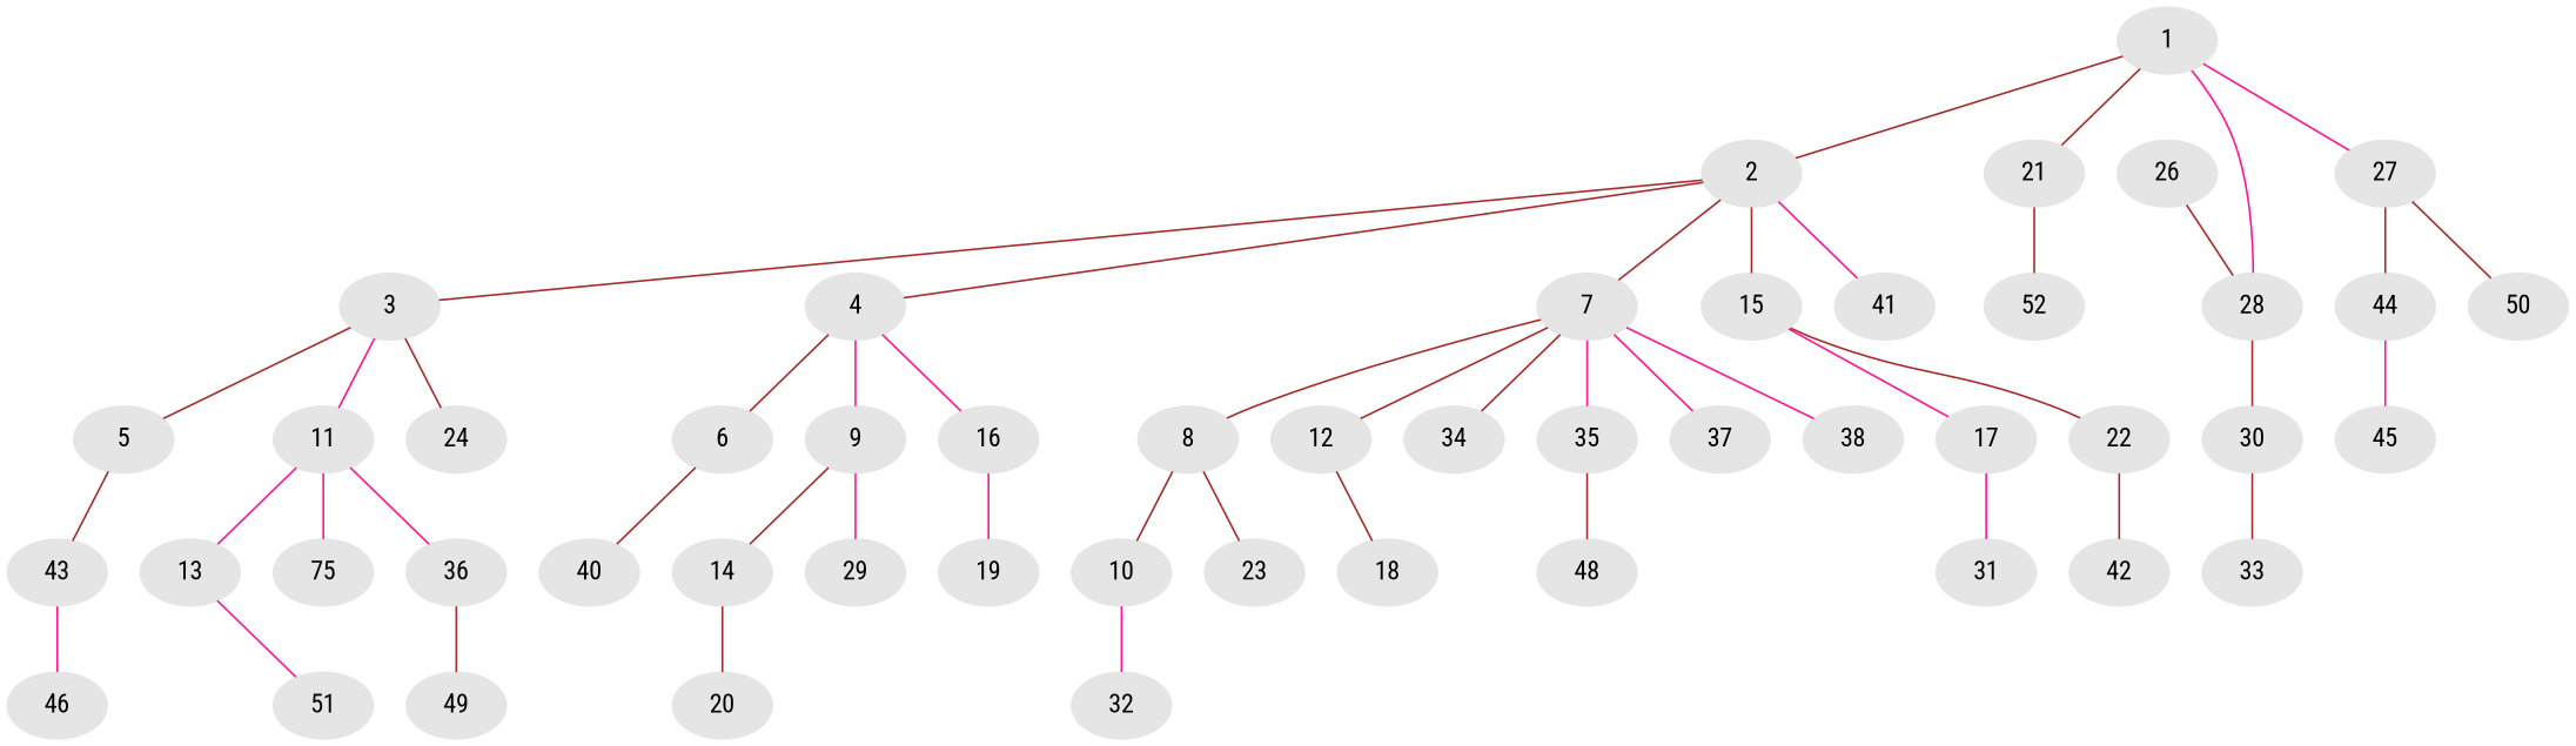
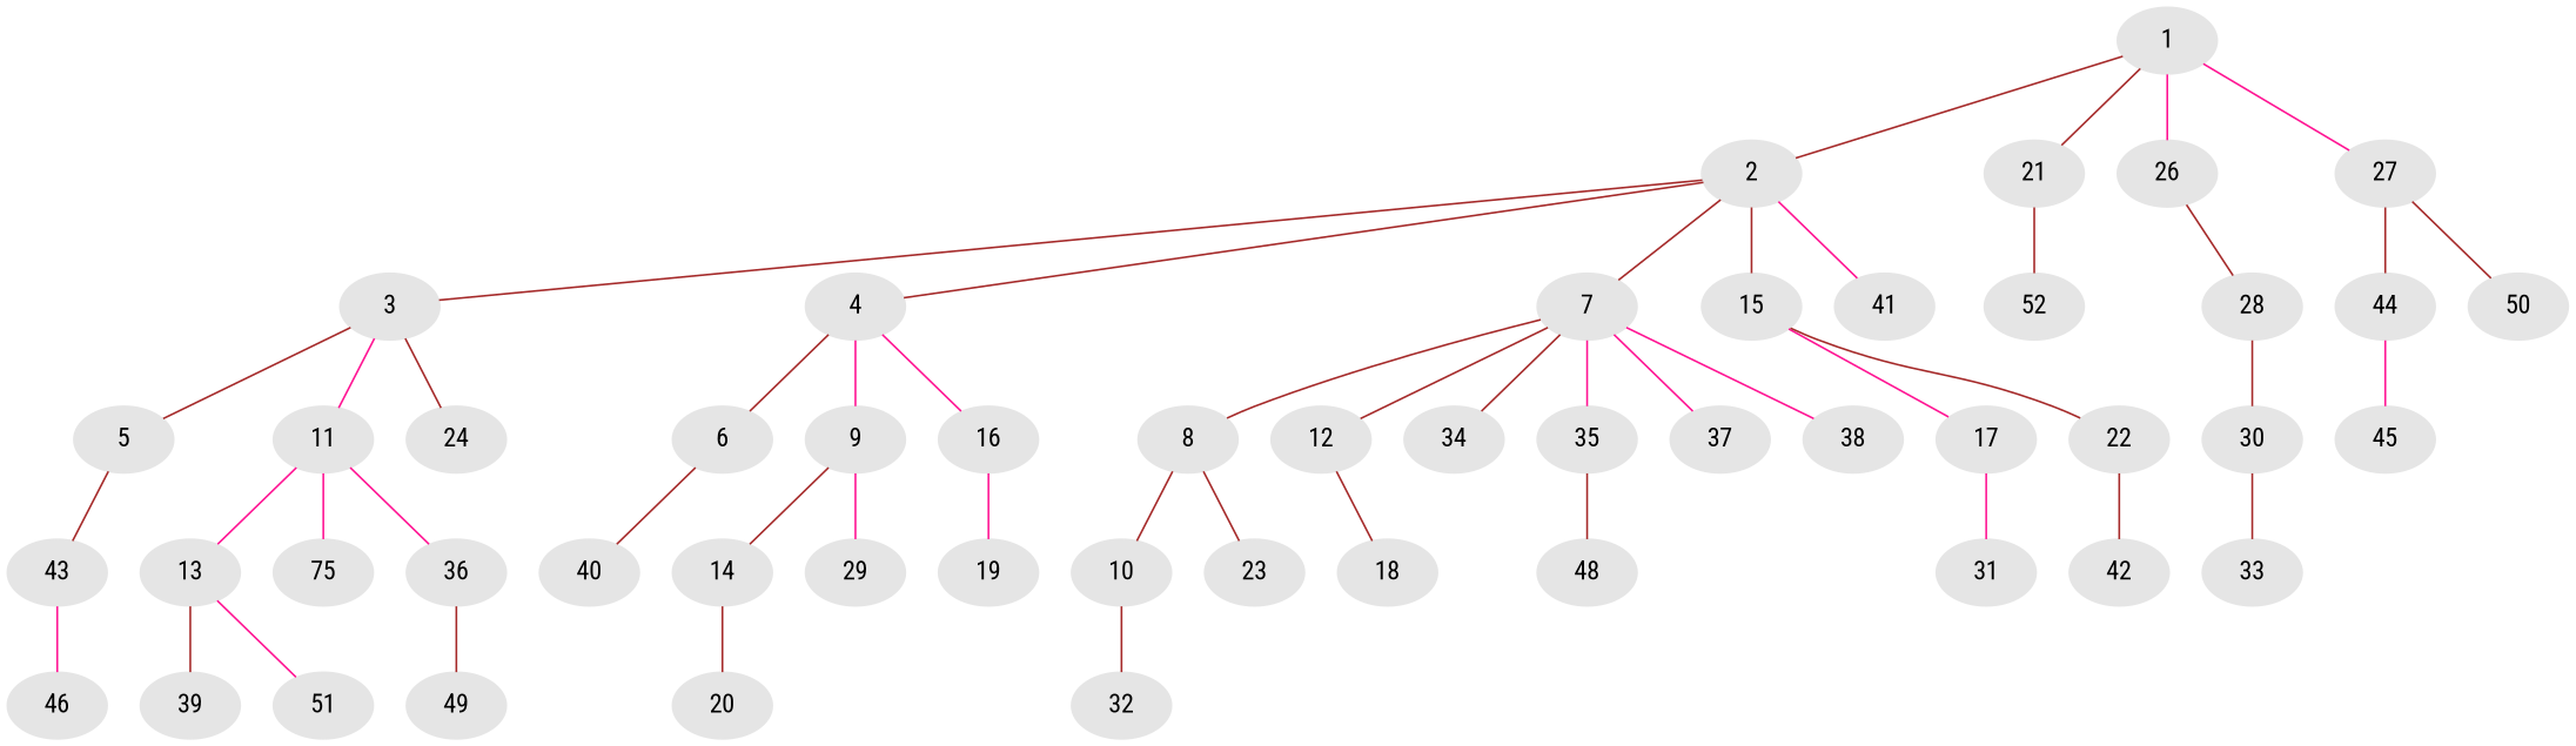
  graph {
    fontname="Roboto Condensed"
    node [color=gray90 fontname="Roboto Condensed" style=filled]
    edge [color=brown fontname="Roboto Condensed" weight=1.0]
    1
    2
    21
    26
    27
    3
    4
    7
    15
    41
    52
    28
    44
    50
    5
    11
    24
    6
    9
    16
    8
    12
    34
    35
    37
    38
    17
    22
    43
    13
    n31 [label=75]
    36
    40
    14
    29
    19
    46
    10
    23
    18
    48
    32
    20
+   39
    51
    49
    31
    42
    30
    45
    33
    1 -- 2
    1 -- 21
-   1 -- 28 [color=deeppink]
+   1 -- 26 [color=deeppink]
    1 -- 27 [color=deeppink]
    2 -- 3
    2 -- 4
    2 -- 7
    2 -- 15 [weight=4.0]
    2 -- 41 [color=deeppink]
    21 -- 52
    26 -- 28
    27 -- 44
    27 -- 50
    3 -- 5
    3 -- 11 [color=deeppink]
    3 -- 24
    4 -- 6 [weight=2.0]
    4 -- 9 [color=deeppink]
    4 -- 16 [color=deeppink]
    7 -- 8
    7 -- 12
    7 -- 34
    7 -- 35 [color=deeppink]
    7 -- 37 [color=deeppink]
    7 -- 38 [color=deeppink]
    15 -- 17 [color=deeppink]
    15 -- 22
    28 -- 30 [weight=2.0]
    44 -- 45 [color=deeppink]
    5 -- 43
    11 -- 13 [color=deeppink]
    11 -- n31 [color=deeppink]
    11 -- 36 [color=deeppink]
    6 -- 40
    9 -- 14
    9 -- 29 [color=deeppink weight=2.0]
    16 -- 19 [color=deeppink]
    8 -- 10
    8 -- 23
    12 -- 18 [weight=2.0]
    35 -- 48
    17 -- 31 [color=deeppink]
    22 -- 42 [weight=2.0]
    43 -- 46 [color=deeppink]
+   13 -- 39
    13 -- 51 [color=deeppink]
    36 -- 49
    14 -- 20
-   10 -- 32 [color=deeppink weight=2.0]
+   10 -- 32 [weight=2.0]
    30 -- 33
  }
